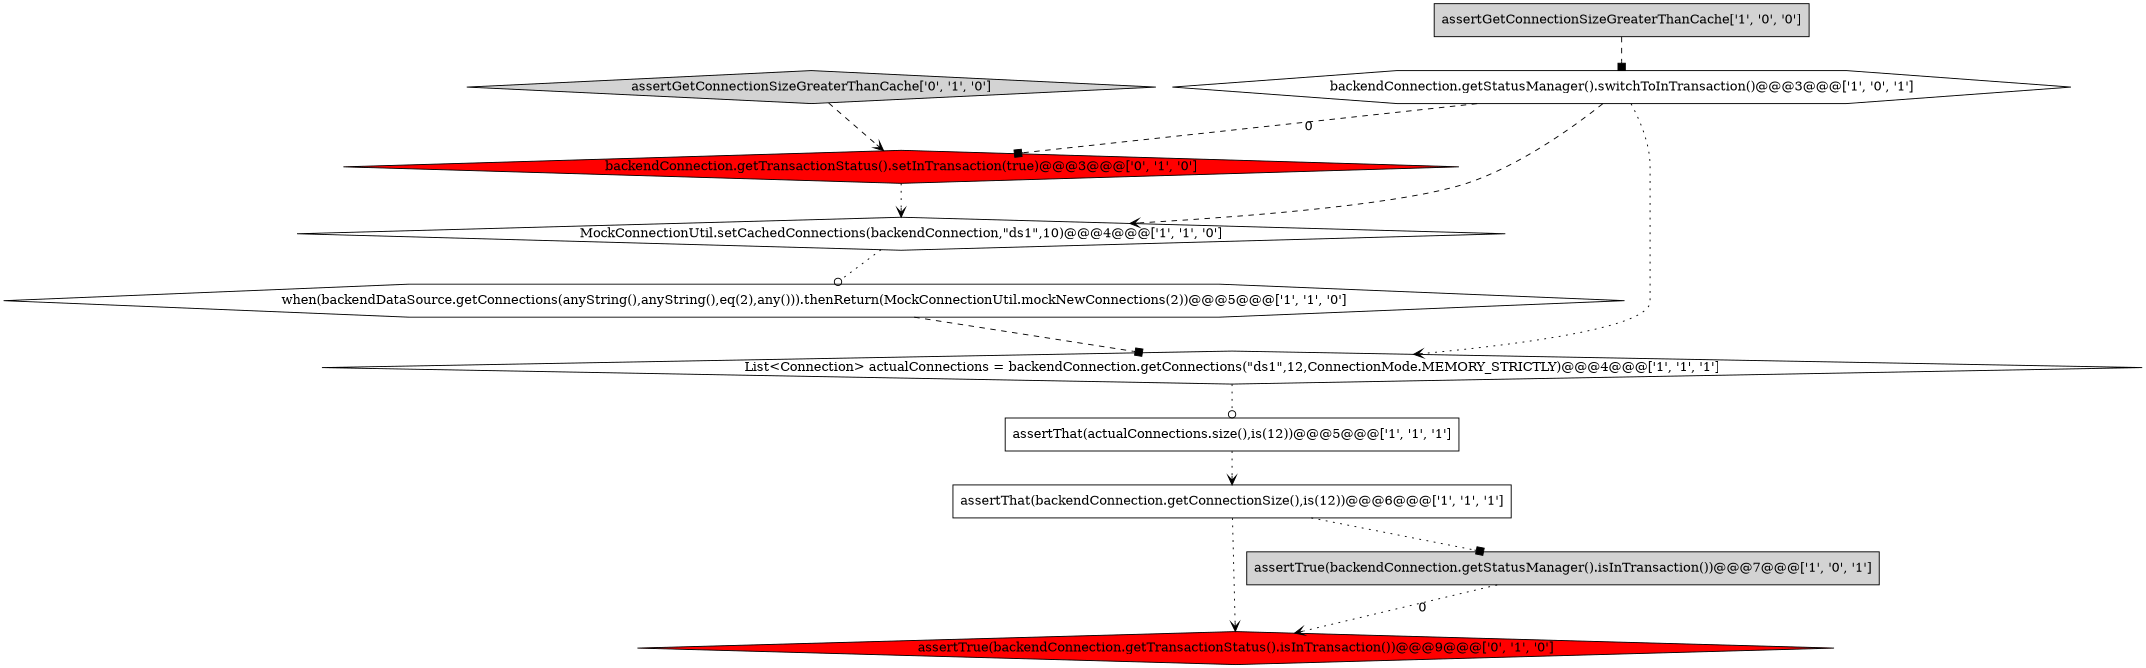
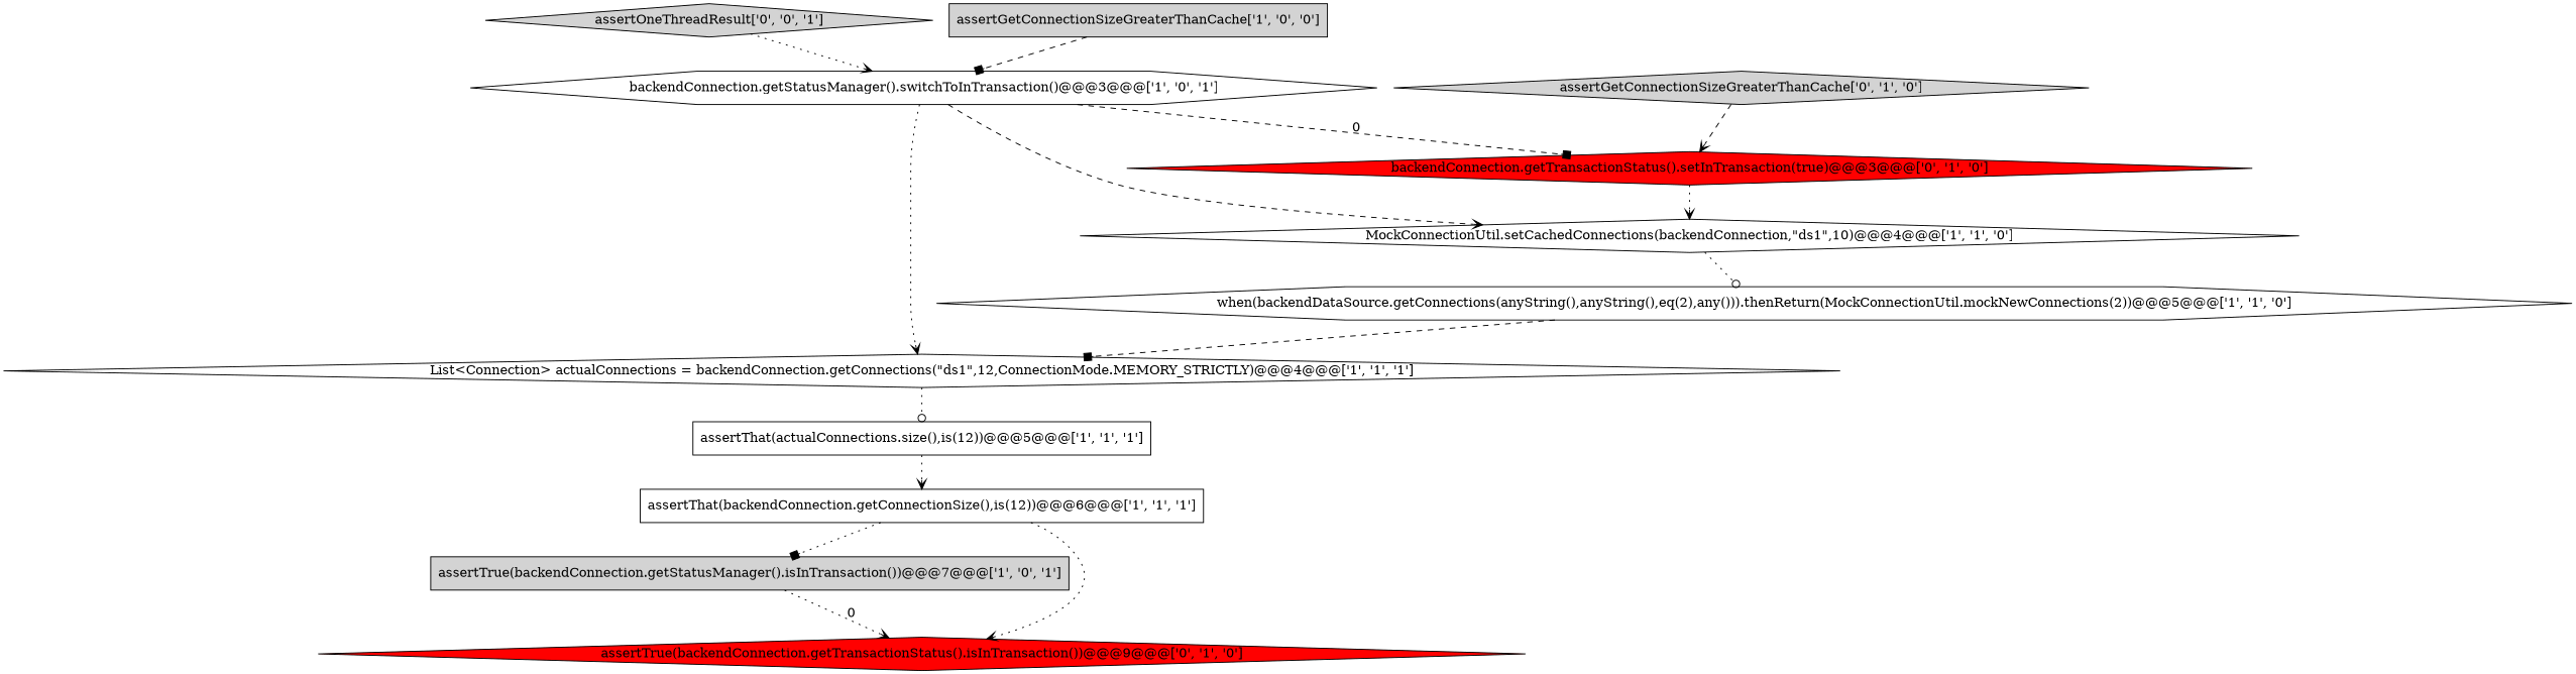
  digraph {
    node [fillcolor=white shape=diamond style=filled]
    edge [style=dotted arrowhead=vee]
+   n1 [fillcolor=lightgray label="assertOneThreadResult['0', '0', '1']"]
    n2 [label="backendConnection.getStatusManager().switchToInTransaction()@@@3@@@['1', '0', '1']" shape=hexagon]
    n3 [fillcolor=lightgray label="assertGetConnectionSizeGreaterThanCache['0', '1', '0']"]
    n4 [fillcolor=red label="backendConnection.getTransactionStatus().setInTransaction(true)@@@3@@@['0', '1', '0']"]
    n5 [fillcolor=red label="assertTrue(backendConnection.getTransactionStatus().isInTransaction())@@@9@@@['0', '1', '0']"]
    n6 [label="MockConnectionUtil.setCachedConnections(backendConnection,\"ds1\",10)@@@4@@@['1', '1', '0']"]
    n7 [label="when(backendDataSource.getConnections(anyString(),anyString(),eq(2),any())).thenReturn(MockConnectionUtil.mockNewConnections(2))@@@5@@@['1', '1', '0']" shape=hexagon]
    n8 [label="List<Connection> actualConnections = backendConnection.getConnections(\"ds1\",12,ConnectionMode.MEMORY_STRICTLY)@@@4@@@['1', '1', '1']"]
    n9 [label="assertThat(actualConnections.size(),is(12))@@@5@@@['1', '1', '1']" shape=box]
    n10 [fillcolor=lightgray label="assertTrue(backendConnection.getStatusManager().isInTransaction())@@@7@@@['1', '0', '1']" shape=box]
    n11 [fillcolor=lightgray label="assertGetConnectionSizeGreaterThanCache['1', '0', '0']" shape=box]
    n12 [label="assertThat(backendConnection.getConnectionSize(),is(12))@@@6@@@['1', '1', '1']" shape=box]
+   n1 -> n2
    n2 -> n4 [label=0 style=dashed arrowhead=box]
    n2 -> n6 [style=dashed]
    n2 -> n8
    n3 -> n4 [style=dashed]
    n4 -> n6
    n6 -> n7 [arrowhead=odot]
    n7 -> n8 [style=dashed arrowhead=box]
    n8 -> n9 [arrowhead=odot]
    n9 -> n12
    n10 -> n5 [label=0]
    n11 -> n2 [style=dashed arrowhead=box]
    n12 -> n5
    n12 -> n10 [arrowhead=box]
  }
